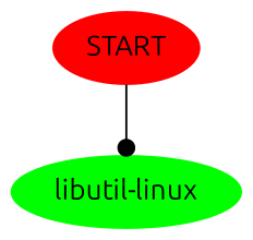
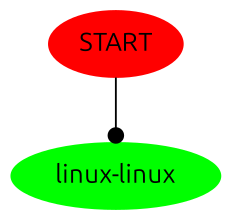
  digraph {
    fontname=Ubuntu
    node [style=filled fontname=Ubuntu]
    START [color=red]
-   "libutil-linux" [color=green]
+   "libutil-linux" [color=green label="linux-linux"]
    START -> "libutil-linux" [style=solid arrowhead=dot fontname=Ubuntu]
  }
